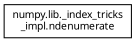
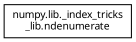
  digraph {
    rankdir=LR
    fontname="Noto Sans"
-   n1 [color=black fillcolor=white fontname="Noto Sans" fontsize=10 height=0.2 label="numpy.lib._index_tricks\l_impl.ndenumerate" shape=record style=filled width=0.4]
+   n1 [color=black fillcolor=white fontname="Noto Sans" fontsize=10 height=0.2 label="numpy.lib._index_tricks\l_lib.ndenumerate" shape=record style=filled width=0.4]
  }
